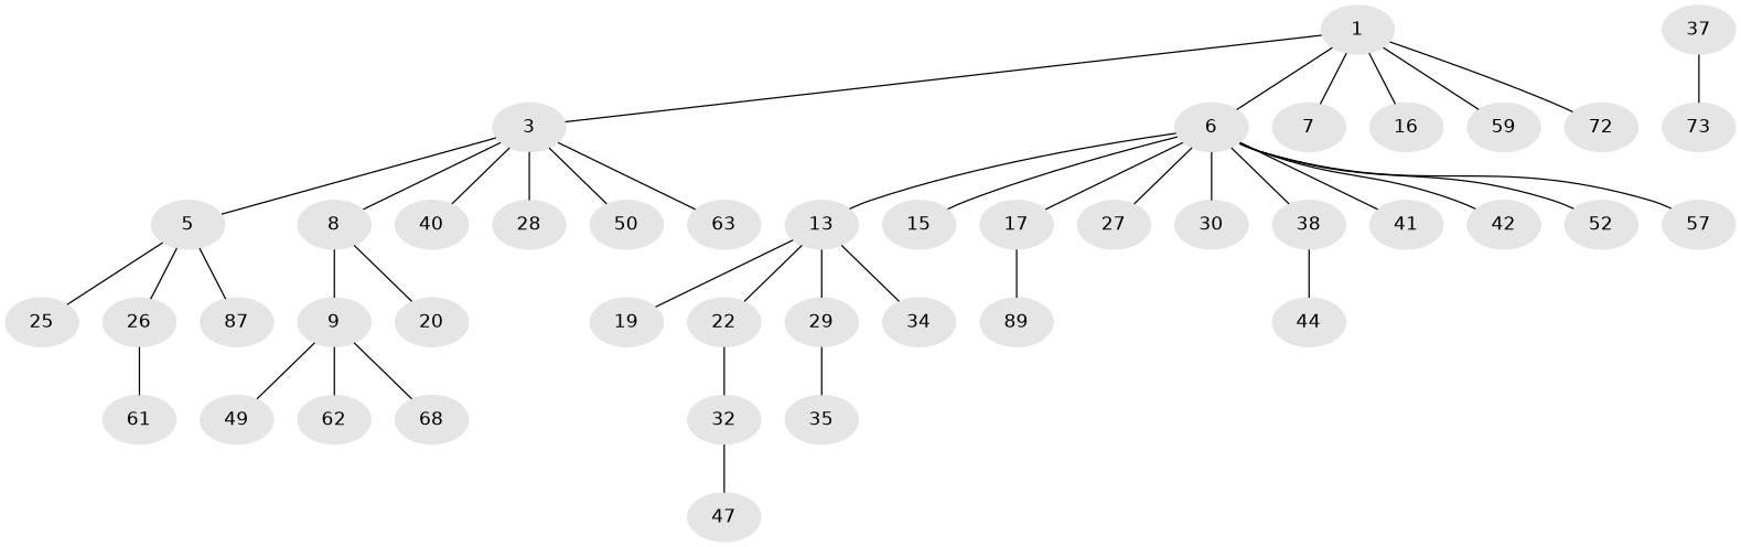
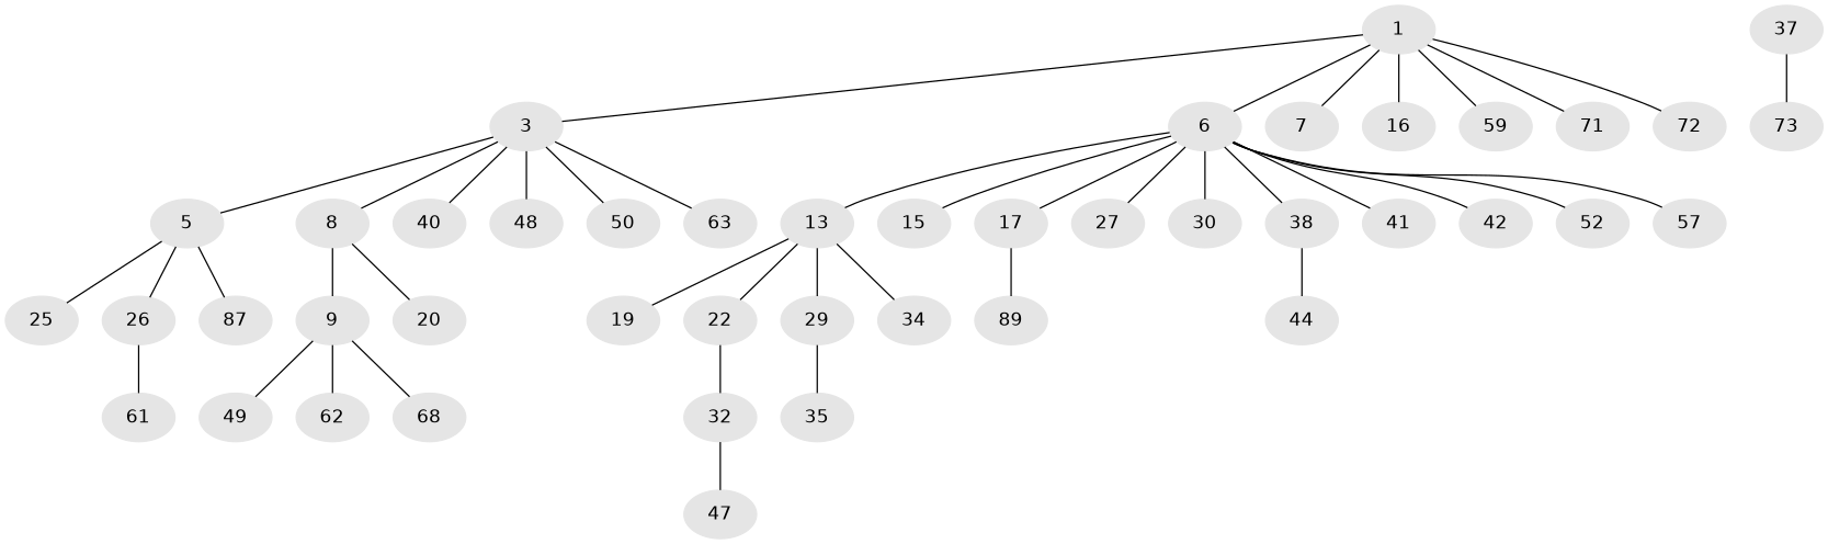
  graph {
    fontname="DejaVu Sans"
    node [color=gray90 fontname="DejaVu Sans" style=filled]
    edge [fontname="DejaVu Sans"]
    1 [super="+2+11"]
    3 [super="+76+46+4+33+18"]
    6 [super="+12+21"]
    7 [super="+67"]
    16
    59
+   71
    72 [super="+88"]
    5
    8
    40 [super="+69"]
-   48 [label=28]
+   48
    50 [super="+70+82"]
    63 [super="+66"]
    13
    15
    17
    27
    30
    38
    41
    42
    52 [super="+56"]
    57
    25 [super="+75+28"]
    26 [super="+60+54+58"]
    87
    9 [super="+10+36"]
    20
    61
    19 [super="+24"]
    22
    29 [super="+31"]
    34 [super="+55+64"]
    89
    44
    49
    62
    68
    32 [super="+43"]
    35
    47 [super="+80"]
    73 [super="+78"]
    37
    1 -- 3
    1 -- 6
    1 -- 7
    1 -- 16
    1 -- 59
+   1 -- 71
    1 -- 72
    3 -- 5
    3 -- 8
    3 -- 40
    3 -- 48
    3 -- 50
    3 -- 63
    6 -- 13
    6 -- 15
    6 -- 17
    6 -- 27
    6 -- 30
    6 -- 38
    6 -- 41
    6 -- 42
    6 -- 52
    6 -- 57
    5 -- 25
    5 -- 26
    5 -- 87
    8 -- 9
    8 -- 20
    13 -- 19
    13 -- 22
    13 -- 29
    13 -- 34
    17 -- 89
    38 -- 44
    26 -- 61
    9 -- 49
    9 -- 62
    9 -- 68
    22 -- 32
    29 -- 35
    32 -- 47
    37 -- 73
  }
